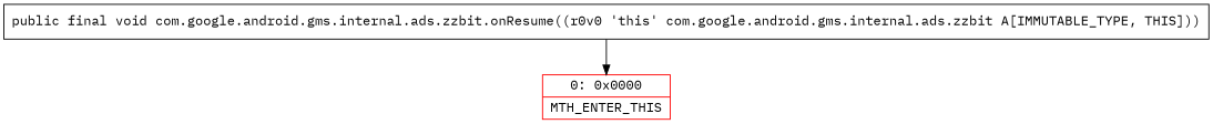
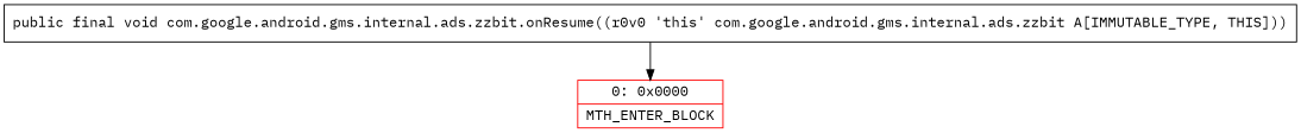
  digraph {
    fontname="IBM Plex Mono"
    node [shape=record fontname="IBM Plex Mono"]
-   n1 [color=red label="{0\:\ 0x0000|MTH_ENTER_THIS\l}"]
+   n1 [color=red label="{0\:\ 0x0000|MTH_ENTER_BLOCK\l}"]
    n2 [label="{public final void com.google.android.gms.internal.ads.zzbit.onResume((r0v0 'this' com.google.android.gms.internal.ads.zzbit A[IMMUTABLE_TYPE, THIS])) }"]
    subgraph cluster_1 {
      label="R(0)"
    }
    n2 -> n1 [fontname="IBM Plex Mono"]
  }
